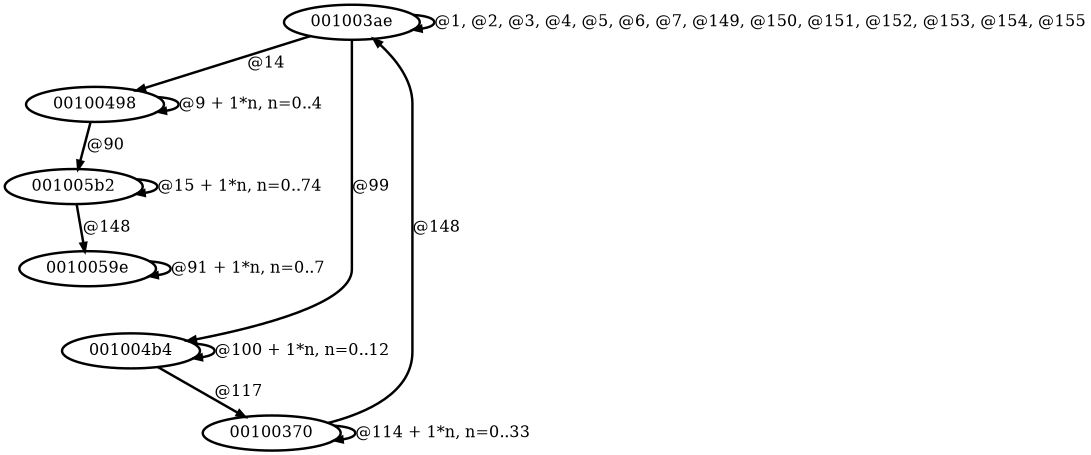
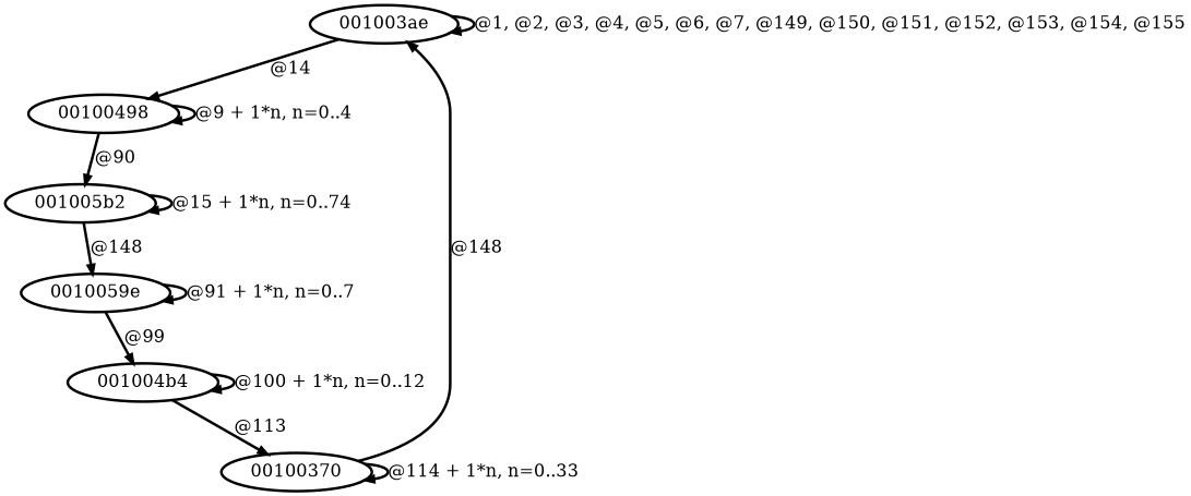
  digraph {
    node [fontsize=20 penwidth=3 shape=oval style=rounded]
    edge [arrowsize=1 color=black fontsize=20 penwidth=3 style=bold]
    "001003ae"
    00100498
    "001005b2"
    "0010059e"
    "001004b4"
    00100370
    "001003ae" -> "001003ae" [label="@1, @2, @3, @4, @5, @6, @7, @149, @150, @151, @152, @153, @154, @155"]
    "001003ae" -> 00100498 [label="@14"]
    00100498 -> 00100498 [label="@9 + 1*n, n=0..4"]
    00100498 -> "001005b2" [label="@90"]
    "001005b2" -> "001005b2" [label="@15 + 1*n, n=0..74"]
    "001005b2" -> "0010059e" [label="@148"]
    "0010059e" -> "0010059e" [label="@91 + 1*n, n=0..7"]
-   "001003ae" -> "001004b4" [label="@99"]
+   "0010059e" -> "001004b4" [label="@99"]
    "001004b4" -> "001004b4" [label="@100 + 1*n, n=0..12"]
-   "001004b4" -> 00100370 [label="@117"]
+   "001004b4" -> 00100370 [label="@113"]
    00100370 -> "001003ae" [label="@148"]
    00100370 -> 00100370 [label="@114 + 1*n, n=0..33"]
  }
